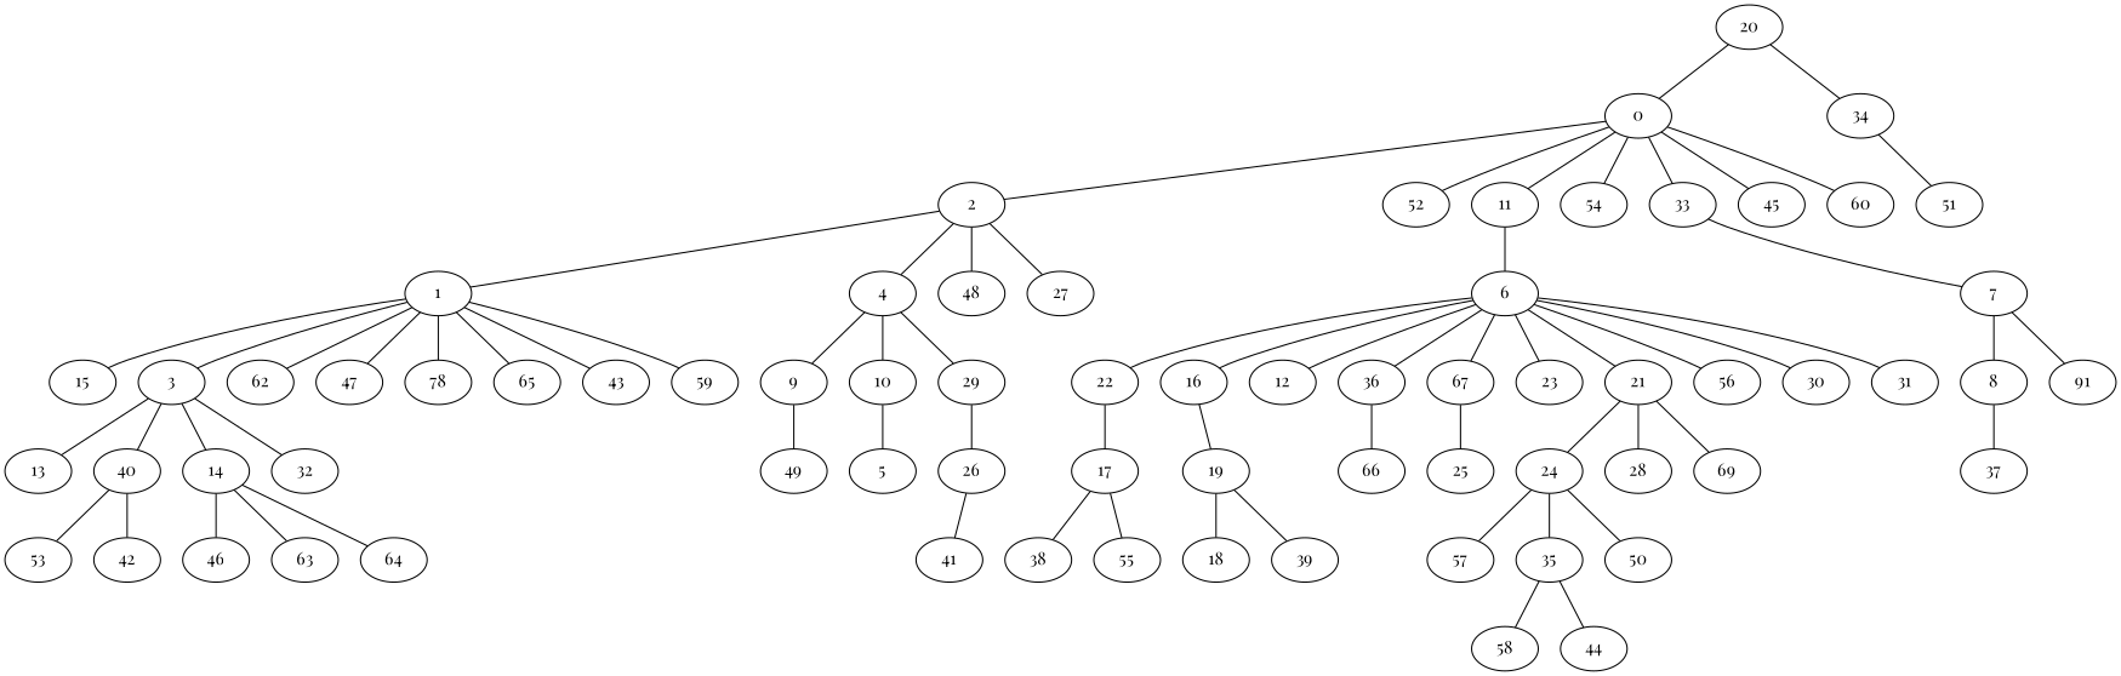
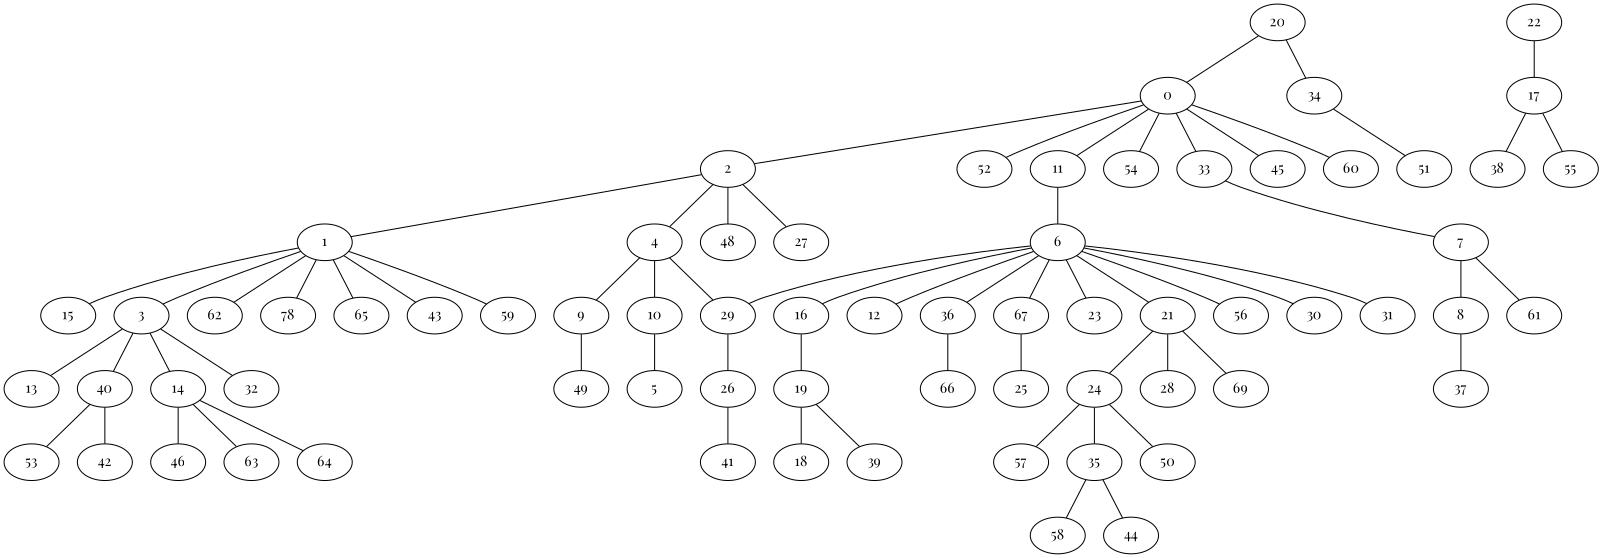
  graph {
    fontname="Playfair Display"
    node [fontname="Playfair Display"]
    edge [fontname="Playfair Display"]
    1
    15
    3
    62
-   47
    n6 [label=78]
    65
    43
    59
    13
    40
    14
    32
    24
    57
    35
    50
    58
    44
    22
    17
    38
    55
    53
    42
    46
    63
    64
    2
    4
    48
    27
    9
    10
    29
    26
    41
    16
    19
    18
    39
    6
    12
    36
    67
    23
    21
    56
    30
    31
    66
    25
    28
    69
    0
    52
    11
    54
    33
    45
    60
    7
    49
    5
    34
    51
    8
-   61 [label=91]
+   61
    37
    20
    1 -- 15
    1 -- 3
    1 -- 62
-   1 -- 47
    1 -- n6
    1 -- 65
    1 -- 43
    1 -- 59
    3 -- 13
    3 -- 40
    3 -- 14
    3 -- 32
    40 -- 53
    40 -- 42
    14 -- 46
    14 -- 63
    14 -- 64
    24 -- 57
    24 -- 35
    24 -- 50
    35 -- 58
    35 -- 44
    22 -- 17
    17 -- 38
    17 -- 55
    2 -- 1
    2 -- 4
    2 -- 48
    2 -- 27
    4 -- 9
    4 -- 10
    4 -- 29
    9 -- 49
    10 -- 5
    29 -- 26
    26 -- 41
    16 -- 19
    19 -- 18
    19 -- 39
-   6 -- 22
+   6 -- 29
    6 -- 16
    6 -- 12
    6 -- 36
    6 -- 67
    6 -- 23
    6 -- 21
    6 -- 56
    6 -- 30
    6 -- 31
    36 -- 66
    67 -- 25
    21 -- 24
    21 -- 28
    21 -- 69
    0 -- 2
    0 -- 52
    0 -- 11
    0 -- 54
    0 -- 33
    0 -- 45
    0 -- 60
    11 -- 6
    33 -- 7
    7 -- 8
    7 -- 61
    34 -- 51
    8 -- 37
    20 -- 0
    20 -- 34
  }
